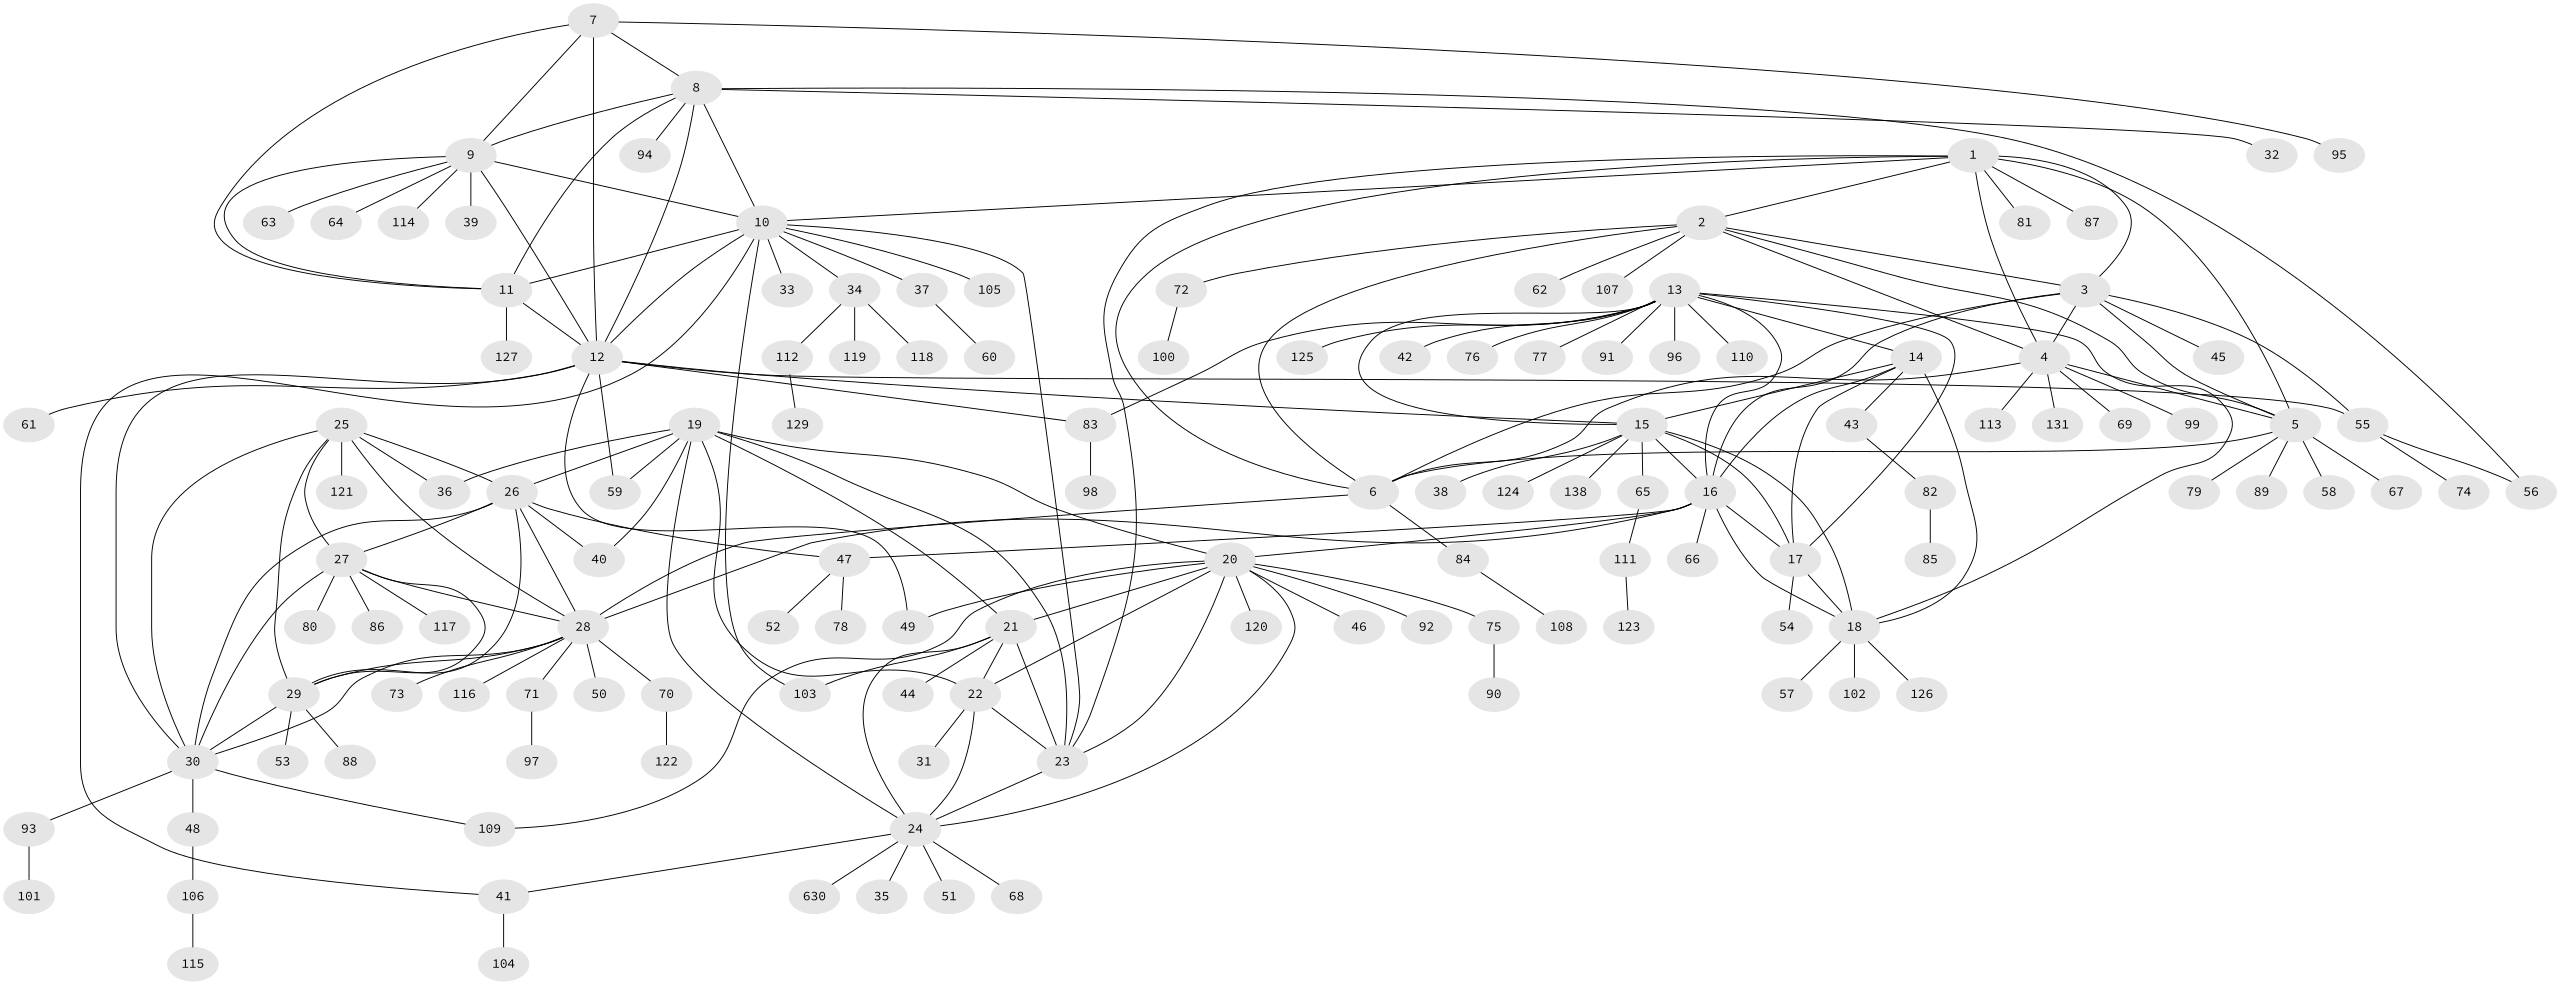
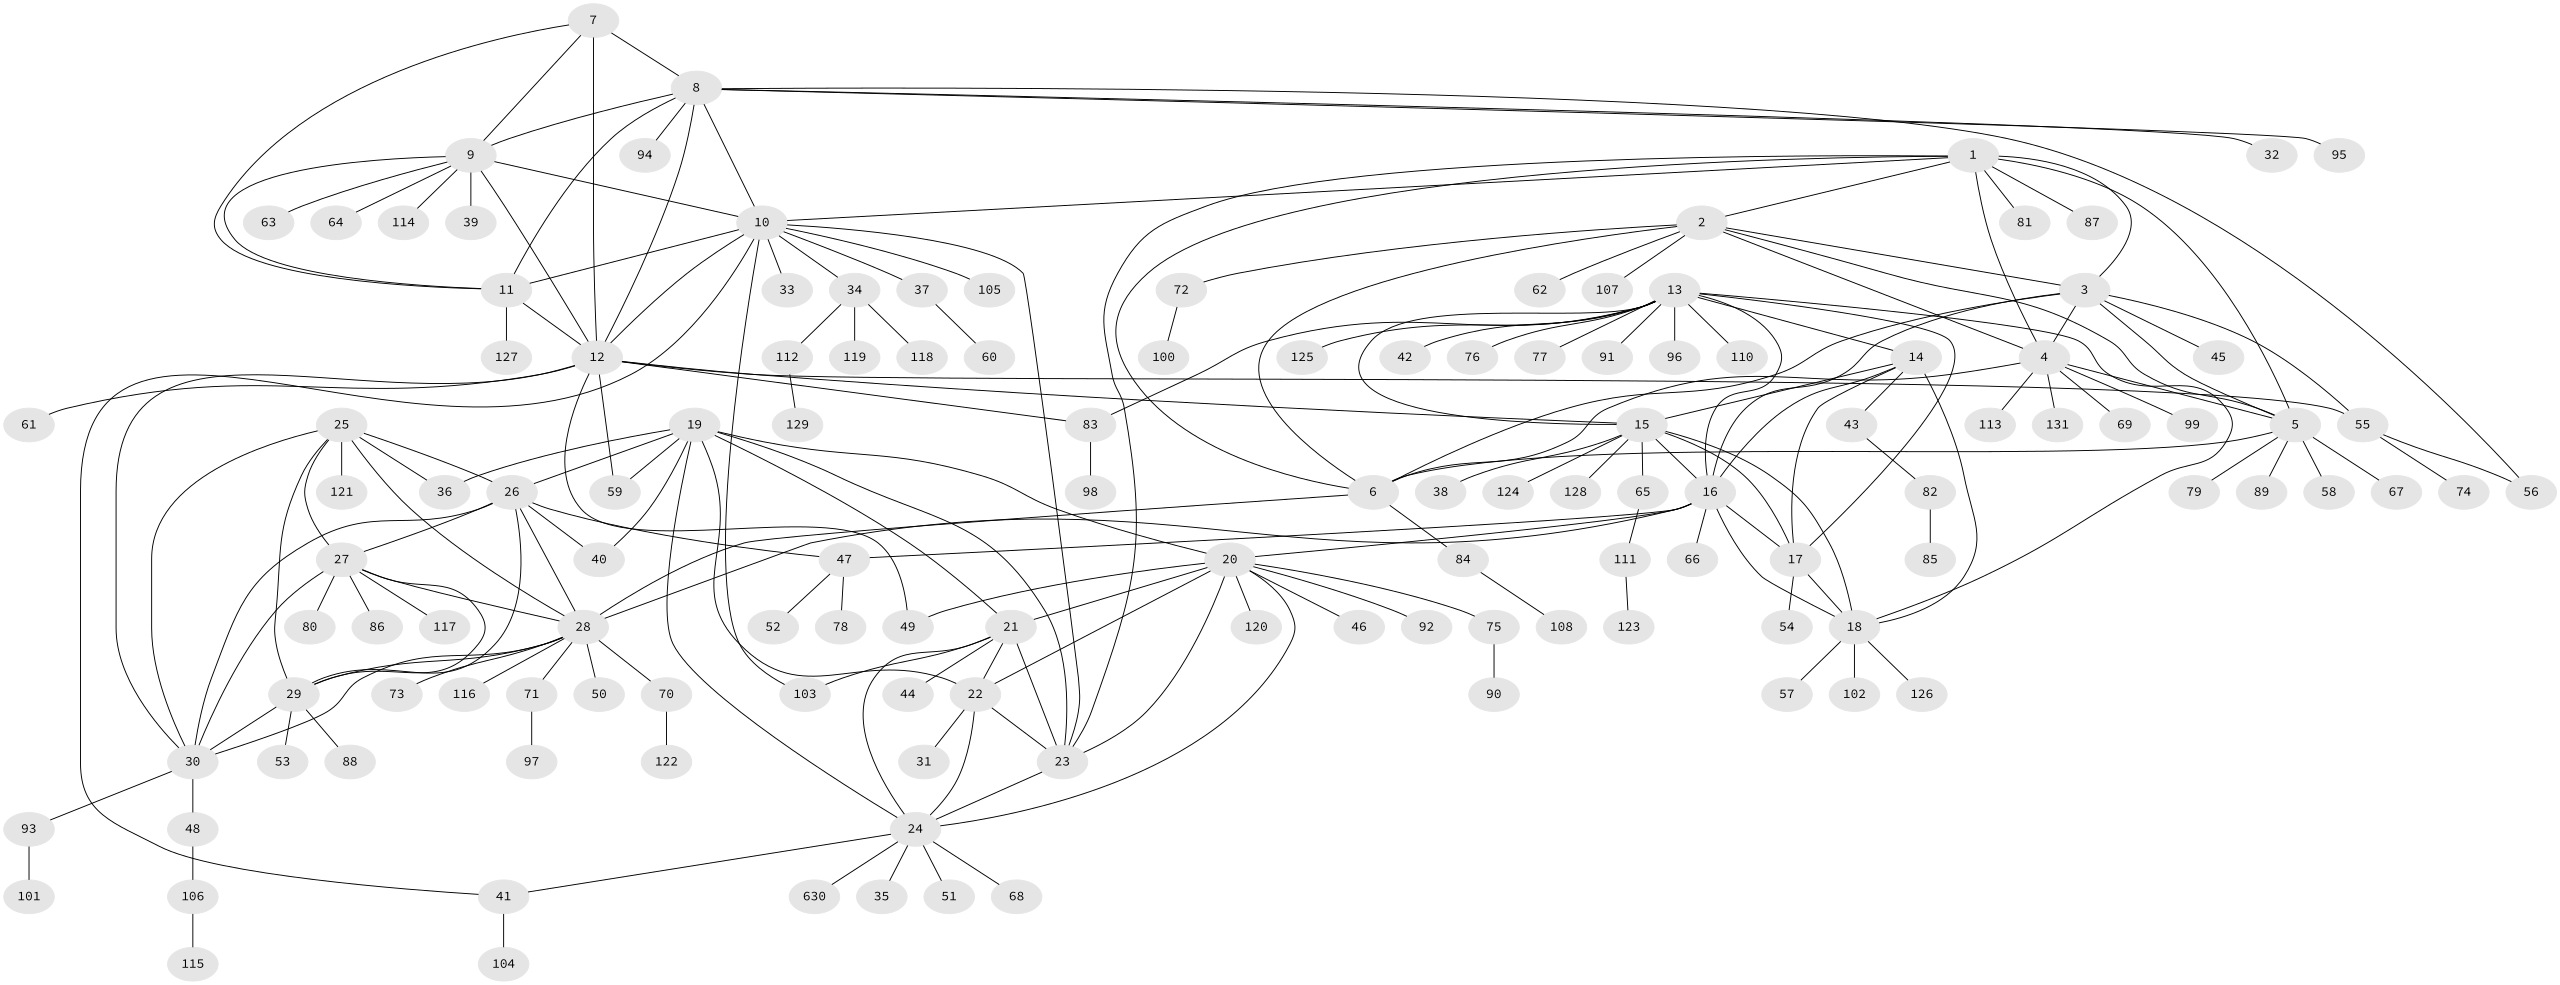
  graph {
    fontname="Source Code Pro"
    node [color=gray90 fontname="Source Code Pro" style=filled]
    edge [fontname="Source Code Pro"]
    1
    2
    3
    4
    5
    6
    10
    23
    81
    87
    62
    72
    107
    16
    45
    55
    69
    99
    113
    131
    58
    67
    79
    89
    28
    84
    11
    12
    33
    34
    37
    41
    103
    105
    24
    100
    17
    18
    20
    47
    66
    56
    74
    30
    29
    50
    70
    71
    73
    116
    108
    7
    8
    9
    95
    32
    94
    39
    63
    64
    114
    127
    15
    49
    59
    61
    83
    112
    118
    119
    60
    104
    38
    65
    124
-   128 [label=138]
-   109
+   128
    48
    93
    98
    13
    14
    42
    76
    77
    91
    96
    110
    125
    43
    54
    57
    102
    126
    82
    111
    21
    22
    46
    75
    92
    120
    52
    78
    19
    26
    36
    40
    44
    31
    35
    51
    68
    n114 [label=630]
    27
    90
    25
    121
    80
    86
    117
    53
    88
    122
    97
    106
    101
    129
    85
    115
    123
    1 -- 2
    1 -- 3
    1 -- 4
    1 -- 5
    1 -- 6
    1 -- 10
    1 -- 23
    1 -- 81
    1 -- 87
    2 -- 3
    2 -- 4
    2 -- 5
    2 -- 6
    2 -- 62
    2 -- 72
    2 -- 107
    3 -- 4
    3 -- 5
    3 -- 6
    3 -- 16
    3 -- 45
    3 -- 55
    4 -- 5
    4 -- 6
    4 -- 69
    4 -- 99
    4 -- 113
    4 -- 131
    5 -- 6
    5 -- 58
    5 -- 67
    5 -- 79
    5 -- 89
    6 -- 28
    6 -- 84
    10 -- 23
    10 -- 11
    10 -- 12
    10 -- 33
    10 -- 34
    10 -- 37
    10 -- 41
    10 -- 103
    10 -- 105
    23 -- 24
    72 -- 100
    16 -- 28
    16 -- 17
    16 -- 18
    16 -- 20
    16 -- 47
    16 -- 66
    55 -- 56
    55 -- 74
    28 -- 30
    28 -- 29
    28 -- 50
    28 -- 70
    28 -- 71
    28 -- 73
    28 -- 116
    84 -- 108
    11 -- 12
    11 -- 127
    12 -- 55
    12 -- 30
    12 -- 15
    12 -- 49
    12 -- 59
    12 -- 61
    12 -- 83
    34 -- 112
    34 -- 118
    34 -- 119
    37 -- 60
    41 -- 104
    24 -- 41
    24 -- 35
    24 -- 51
    24 -- 68
    24 -- n114
    17 -- 18
    17 -- 54
    18 -- 57
    18 -- 102
    18 -- 126
    20 -- 23
    20 -- 24
    20 -- 49
-   20 -- 109
    20 -- 21
    20 -- 22
    20 -- 46
    20 -- 75
    20 -- 92
    20 -- 120
    47 -- 52
    47 -- 78
-   30 -- 109
    30 -- 48
    30 -- 93
    29 -- 30
    29 -- 53
    29 -- 88
    70 -- 122
    71 -- 97
    7 -- 11
    7 -- 12
    7 -- 8
    7 -- 9
-   7 -- 95
+   8 -- 95
    8 -- 10
    8 -- 11
    8 -- 12
    8 -- 56
    8 -- 9
    8 -- 32
    8 -- 94
    9 -- 10
    9 -- 11
    9 -- 12
    9 -- 39
    9 -- 63
    9 -- 64
    9 -- 114
    15 -- 16
    15 -- 17
    15 -- 18
    15 -- 38
    15 -- 65
    15 -- 124
    15 -- 128
    83 -- 98
    112 -- 129
    65 -- 111
    48 -- 106
    93 -- 101
    13 -- 16
    13 -- 17
    13 -- 18
    13 -- 15
    13 -- 83
    13 -- 14
    13 -- 42
    13 -- 76
    13 -- 77
    13 -- 91
    13 -- 96
    13 -- 110
    13 -- 125
    14 -- 16
    14 -- 17
    14 -- 18
    14 -- 15
    14 -- 43
    43 -- 82
    82 -- 85
    111 -- 123
    21 -- 23
    21 -- 103
    21 -- 24
    21 -- 22
    21 -- 44
    22 -- 23
    22 -- 24
    22 -- 31
    75 -- 90
    19 -- 23
    19 -- 24
    19 -- 20
    19 -- 59
    19 -- 21
    19 -- 22
    19 -- 26
    19 -- 36
    19 -- 40
    26 -- 28
    26 -- 47
    26 -- 30
    26 -- 29
    26 -- 40
    26 -- 27
    27 -- 28
    27 -- 30
    27 -- 29
    27 -- 80
    27 -- 86
    27 -- 117
    25 -- 28
    25 -- 30
    25 -- 29
    25 -- 26
    25 -- 36
    25 -- 27
    25 -- 121
    106 -- 115
  }
